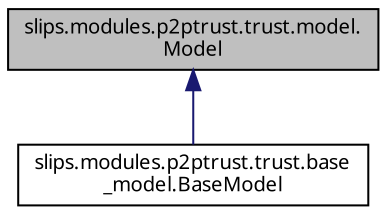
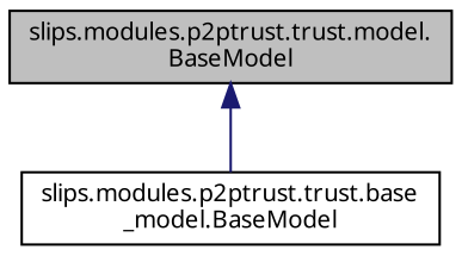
  digraph {
    fontname="Noto Sans"
    node [color=black fontname="Noto Sans" fontsize=10 shape=record style=filled]
-   n1 [fillcolor=grey75 fontcolor=black height=0.2 label="slips.modules.p2ptrust.trust.model.\lModel" width=0.4]
+   n1 [fillcolor=grey75 fontcolor=black height=0.2 label="slips.modules.p2ptrust.trust.model.\lBaseModel" width=0.4]
    n2 [fillcolor=white height=0.2 label="slips.modules.p2ptrust.trust.base\l_model.BaseModel" width=0.4]
    n1 -> n2 [color=midnightblue dir=back fontname="Noto Sans" fontsize=10 labelfontname=Helvetica labelfontsize=10 style=solid]
  }
